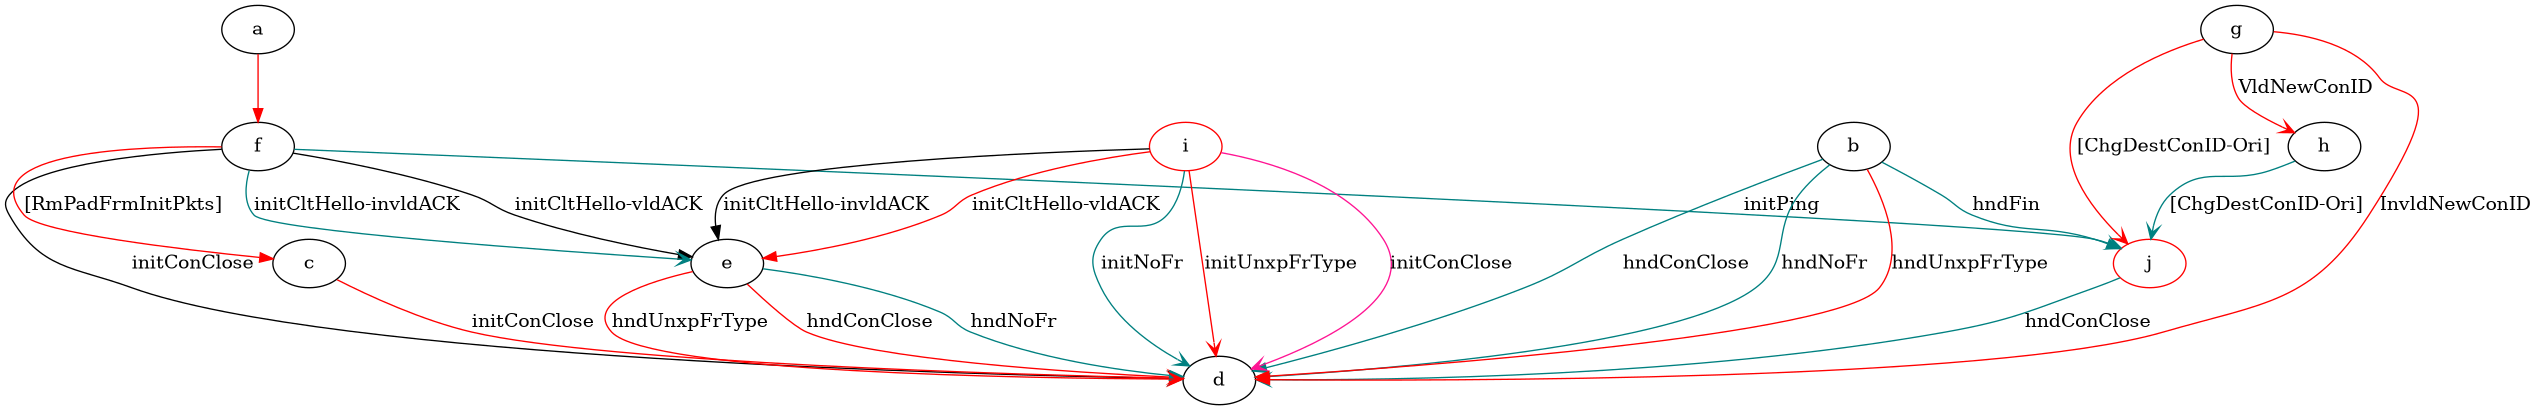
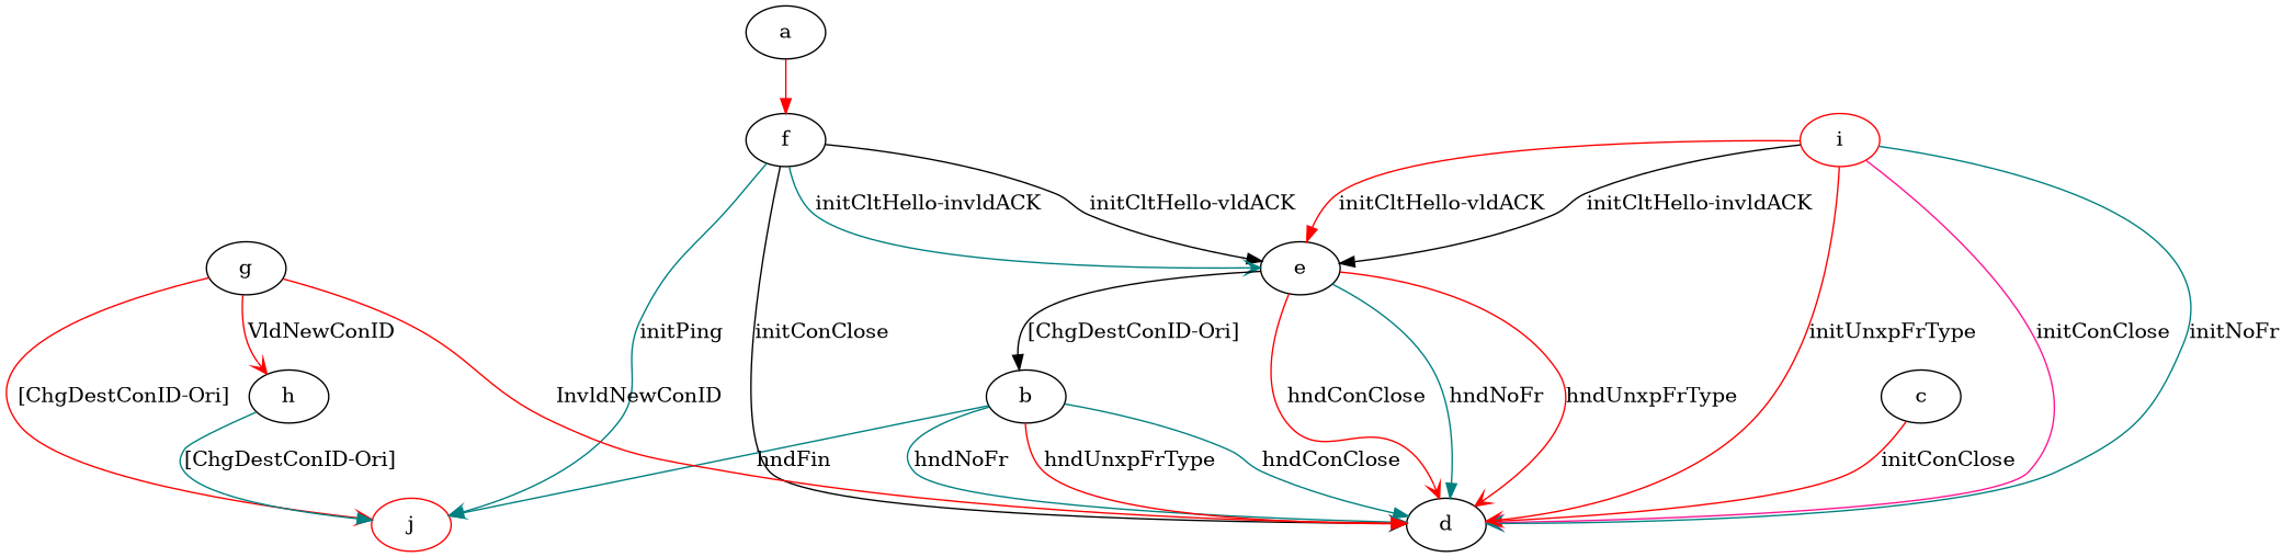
  digraph {
    edge [arrowhead=normal color=red]
    a
    f
    d
    c
    e
    j [color=red]
    b
    i [color=red]
    g
    h
    a -> f
    f -> d [arrowhead=vee color=black label="initConClose "]
-   f -> c [label="[RmPadFrmInitPkts] "]
    f -> e [color=black label="initCltHello-vldACK "]
    f -> e [arrowhead=vee color=teal label="initCltHello-invldACK "]
    f -> j [arrowhead=vee color=teal label="initPing "]
    c -> d [label="initConClose "]
    e -> d [arrowhead=vee label="hndConClose "]
    e -> d [color=teal label="hndNoFr "]
    e -> d [arrowhead=vee label="hndUnxpFrType "]
-   j -> d [arrowhead=vee color=teal label="hndConClose "]
+   e -> b [color=black label="[ChgDestConID-Ori] "]
    b -> d [color=teal label="hndConClose "]
    b -> d [color=teal label="hndNoFr "]
    b -> d [label="hndUnxpFrType "]
    b -> j [color=teal label="hndFin "]
    i -> d [arrowhead=vee color=deeppink label="initConClose "]
    i -> d [arrowhead=vee color=teal label="initNoFr "]
    i -> d [arrowhead=vee label="initUnxpFrType "]
    i -> e [label="initCltHello-vldACK "]
    i -> e [color=black label="initCltHello-invldACK "]
    g -> d [label="InvldNewConID "]
    g -> j [arrowhead=vee label="[ChgDestConID-Ori] "]
    g -> h [arrowhead=vee label="VldNewConID "]
-   h -> j [arrowhead=vee color=teal label="[ChgDestConID-Ori] "]
+   h -> j [color=teal label="[ChgDestConID-Ori] "]
  }
